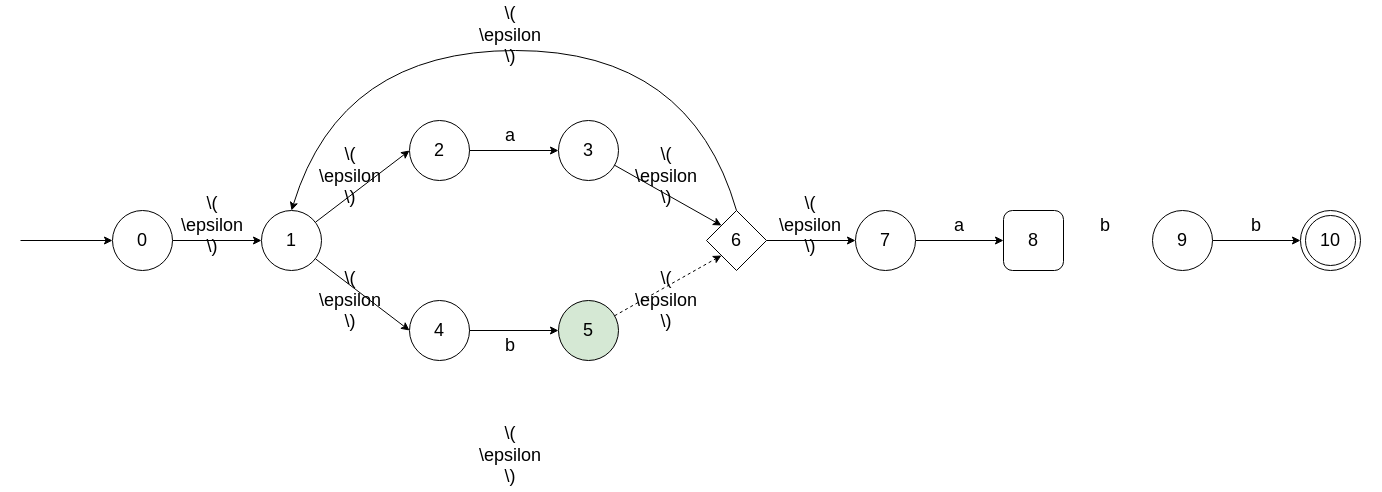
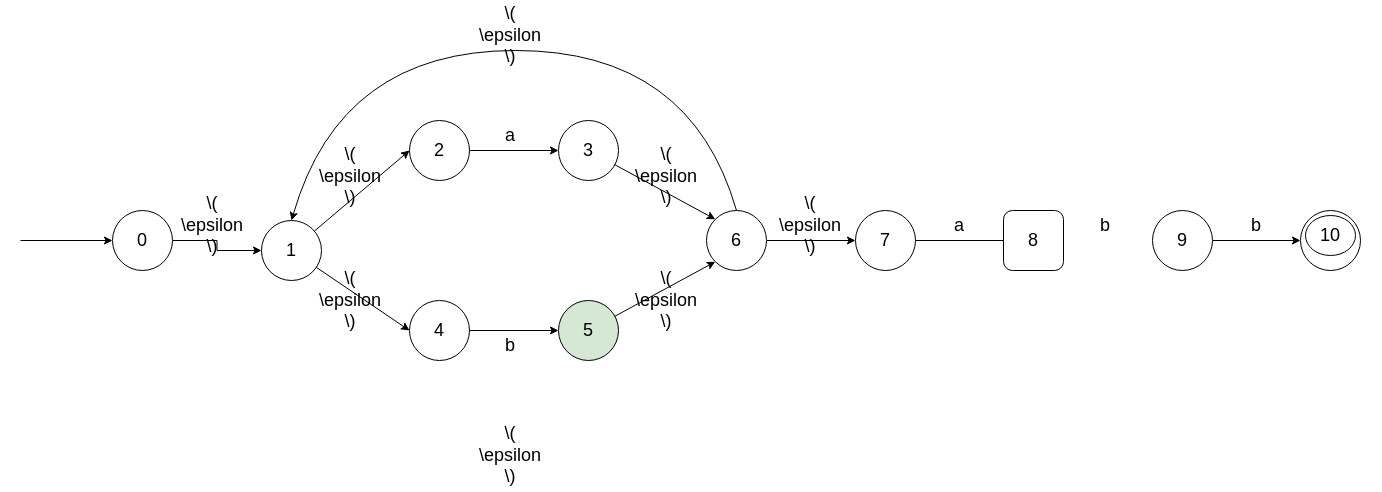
  <mxCell id="0" />
  <mxCell id="1" parent="0" />
  <mxCell id="2" style="edgeStyle=orthogonalEdgeStyle;rounded=0;orthogonalLoop=1;jettySize=auto;html=1;entryX=0;entryY=0.5;entryDx=0;entryDy=0;" parent="1" source="3" target="6" edge="1"><mxGeometry relative="1" as="geometry" /></mxCell>
  <mxCell id="3" value="&lt;span style=&quot;font-size: 18px&quot;&gt;0&lt;/span&gt;" style="ellipse;whiteSpace=wrap;html=1;aspect=fixed;" parent="1" vertex="1"><mxGeometry x="112" y="210" width="60" height="60" as="geometry" /></mxCell>
  <mxCell id="4" style="rounded=0;orthogonalLoop=1;jettySize=auto;html=1;entryX=0;entryY=0.5;entryDx=0;entryDy=0;" parent="1" source="6" target="18" edge="1"><mxGeometry relative="1" as="geometry" /></mxCell>
  <mxCell id="5" style="edgeStyle=none;rounded=0;orthogonalLoop=1;jettySize=auto;html=1;entryX=0;entryY=0.5;entryDx=0;entryDy=0;" parent="1" source="6" target="19" edge="1"><mxGeometry relative="1" as="geometry" /></mxCell>
- <mxCell id="6" value="&lt;span style=&quot;font-size: 18px&quot;&gt;1&lt;/span&gt;" style="ellipse;whiteSpace=wrap;html=1;aspect=fixed;" parent="1" vertex="1"><mxGeometry x="261" y="210" width="60" height="60" as="geometry" /></mxCell>
+ <mxCell id="6" value="&lt;span style=&quot;font-size: 18px&quot;&gt;1&lt;/span&gt;" style="ellipse;whiteSpace=wrap;html=1;aspect=fixed;" parent="1" vertex="1"><mxGeometry x="261" y="220" width="60" height="60" as="geometry" /></mxCell>
  <mxCell id="7" value="" style="group" parent="1" vertex="1" connectable="0"><mxGeometry x="1300" y="210" width="60" height="60" as="geometry" /></mxCell>
  <mxCell id="8" value="" style="ellipse;whiteSpace=wrap;html=1;aspect=fixed;" parent="7" vertex="1"><mxGeometry width="60" height="60" as="geometry" /></mxCell>
- <mxCell id="9" value="&lt;span style=&quot;font-size: 18px&quot;&gt;10&lt;/span&gt;" style="ellipse;whiteSpace=wrap;html=1;aspect=fixed;" parent="7" vertex="1"><mxGeometry x="5" y="5" width="50" height="50" as="geometry" /></mxCell>
+ <mxCell id="9" value="&lt;span style=&quot;font-size: 18px&quot;&gt;10&lt;/span&gt;" style="ellipse;whiteSpace=wrap;html=1;aspect=fixed;" parent="7" vertex="1"><mxGeometry x="5" y="5" width="50" height="40" as="geometry" /></mxCell>
  <mxCell id="10" style="edgeStyle=none;rounded=0;orthogonalLoop=1;jettySize=auto;html=1;entryX=0;entryY=0.5;entryDx=0;entryDy=0;" parent="1" source="11" target="13" edge="1"><mxGeometry relative="1" as="geometry" /></mxCell>
- <mxCell id="11" value="&lt;span style=&quot;font-size: 18px&quot;&gt;6&lt;/span&gt;" style="rhombus;whiteSpace=wrap;html=1;aspect=fixed;" parent="1" vertex="1"><mxGeometry x="706" y="210" width="60" height="60" as="geometry" /></mxCell>
- <mxCell id="12" style="edgeStyle=none;rounded=0;orthogonalLoop=1;jettySize=auto;html=1;entryX=0;entryY=0.5;entryDx=0;entryDy=0;" parent="1" source="13" target="14" edge="1"><mxGeometry relative="1" as="geometry" /></mxCell>
+ <mxCell id="11" value="&lt;span style=&quot;font-size: 18px&quot;&gt;6&lt;/span&gt;" style="ellipse;whiteSpace=wrap;html=1;aspect=fixed;" parent="1" vertex="1"><mxGeometry x="706" y="210" width="60" height="60" as="geometry" /></mxCell>
+ <mxCell id="12" style="edgeStyle=none;rounded=0;orthogonalLoop=1;jettySize=auto;html=1;entryX=0;entryY=0.5;entryDx=0;entryDy=0;endArrow=none;" parent="1" source="13" target="14" edge="1"><mxGeometry relative="1" as="geometry" /></mxCell>
  <mxCell id="13" value="&lt;span style=&quot;font-size: 18px&quot;&gt;7&lt;/span&gt;" style="ellipse;whiteSpace=wrap;html=1;aspect=fixed;" parent="1" vertex="1"><mxGeometry x="855" y="210" width="60" height="60" as="geometry" /></mxCell>
  <mxCell id="14" value="&lt;span style=&quot;font-size: 18px&quot;&gt;8&lt;/span&gt;" style="whiteSpace=wrap;html=1;aspect=fixed;rounded=1;" parent="1" vertex="1"><mxGeometry x="1003" y="210" width="60" height="60" as="geometry" /></mxCell>
  <mxCell id="15" style="edgeStyle=none;rounded=0;orthogonalLoop=1;jettySize=auto;html=1;entryX=0;entryY=0.5;entryDx=0;entryDy=0;" parent="1" source="16" target="8" edge="1"><mxGeometry relative="1" as="geometry" /></mxCell>
  <mxCell id="16" value="&lt;span style=&quot;font-size: 18px&quot;&gt;9&lt;/span&gt;" style="ellipse;whiteSpace=wrap;html=1;aspect=fixed;" parent="1" vertex="1"><mxGeometry x="1152" y="210" width="60" height="60" as="geometry" /></mxCell>
  <mxCell id="17" value="" style="group" parent="1" vertex="1" connectable="0"><mxGeometry x="409" y="120" width="60" height="240" as="geometry" /></mxCell>
  <mxCell id="18" value="&lt;span style=&quot;font-size: 18px&quot;&gt;2&lt;/span&gt;" style="ellipse;whiteSpace=wrap;html=1;aspect=fixed;" parent="17" vertex="1"><mxGeometry width="60" height="60" as="geometry" /></mxCell>
  <mxCell id="19" value="&lt;span style=&quot;font-size: 18px&quot;&gt;4&lt;/span&gt;" style="ellipse;whiteSpace=wrap;html=1;aspect=fixed;" parent="17" vertex="1"><mxGeometry y="180" width="60" height="60" as="geometry" /></mxCell>
  <mxCell id="20" value="" style="group" parent="1" vertex="1" connectable="0"><mxGeometry x="558" y="120" width="60" height="240" as="geometry" /></mxCell>
  <mxCell id="21" value="&lt;span style=&quot;font-size: 18px&quot;&gt;3&lt;/span&gt;" style="ellipse;whiteSpace=wrap;html=1;aspect=fixed;" parent="20" vertex="1"><mxGeometry width="60" height="60" as="geometry" /></mxCell>
  <mxCell id="22" value="&lt;span style=&quot;font-size: 18px&quot;&gt;5&lt;/span&gt;" style="ellipse;whiteSpace=wrap;html=1;aspect=fixed;fillColor=#d5e8d4;" parent="20" vertex="1"><mxGeometry y="180" width="60" height="60" as="geometry" /></mxCell>
  <mxCell id="23" style="edgeStyle=none;rounded=0;orthogonalLoop=1;jettySize=auto;html=1;" parent="1" source="18" target="21" edge="1"><mxGeometry relative="1" as="geometry" /></mxCell>
  <mxCell id="24" style="edgeStyle=none;rounded=0;orthogonalLoop=1;jettySize=auto;html=1;entryX=0;entryY=0.5;entryDx=0;entryDy=0;" parent="1" source="19" target="22" edge="1"><mxGeometry relative="1" as="geometry" /></mxCell>
- <mxCell id="25" style="edgeStyle=none;rounded=0;orthogonalLoop=1;jettySize=auto;html=1;entryX=0;entryY=1;entryDx=0;entryDy=0;dashed=1;" parent="1" source="22" target="11" edge="1"><mxGeometry relative="1" as="geometry" /></mxCell>
+ <mxCell id="25" style="edgeStyle=none;rounded=0;orthogonalLoop=1;jettySize=auto;html=1;entryX=0;entryY=1;entryDx=0;entryDy=0;" parent="1" source="22" target="11" edge="1"><mxGeometry relative="1" as="geometry" /></mxCell>
  <mxCell id="26" style="edgeStyle=none;rounded=0;orthogonalLoop=1;jettySize=auto;html=1;entryX=0;entryY=0;entryDx=0;entryDy=0;" parent="1" source="21" target="11" edge="1"><mxGeometry relative="1" as="geometry" /></mxCell>
  <mxCell id="27" value="&lt;font style=&quot;font-size: 18px&quot;&gt;\( \epsilon \)&lt;/font&gt;" style="text;html=1;strokeColor=none;fillColor=none;align=center;verticalAlign=middle;whiteSpace=wrap;rounded=0;fontSize=14;" parent="1" vertex="1"><mxGeometry x="192" y="210" width="40" height="30" as="geometry" /></mxCell>
  <mxCell id="28" value="&lt;span style=&quot;font-size: 18px&quot;&gt;a&lt;/span&gt;" style="text;html=1;strokeColor=none;fillColor=none;align=center;verticalAlign=middle;whiteSpace=wrap;rounded=0;fontSize=14;" parent="1" vertex="1"><mxGeometry x="490" y="120" width="40" height="30" as="geometry" /></mxCell>
  <mxCell id="29" value="&lt;span style=&quot;font-size: 18px&quot;&gt;b&lt;/span&gt;" style="text;html=1;strokeColor=none;fillColor=none;align=center;verticalAlign=middle;whiteSpace=wrap;rounded=0;fontSize=14;" parent="1" vertex="1"><mxGeometry x="490" y="330" width="40" height="30" as="geometry" /></mxCell>
  <mxCell id="30" value="&lt;span style=&quot;font-size: 18px&quot;&gt;a&lt;/span&gt;" style="text;html=1;strokeColor=none;fillColor=none;align=center;verticalAlign=middle;whiteSpace=wrap;rounded=0;fontSize=14;" parent="1" vertex="1"><mxGeometry x="939" y="210" width="40" height="30" as="geometry" /></mxCell>
  <mxCell id="31" value="&lt;span style=&quot;font-size: 18px&quot;&gt;b&lt;/span&gt;" style="text;html=1;strokeColor=none;fillColor=none;align=center;verticalAlign=middle;whiteSpace=wrap;rounded=0;fontSize=14;" parent="1" vertex="1"><mxGeometry x="1085" y="210" width="40" height="30" as="geometry" /></mxCell>
  <mxCell id="32" value="&lt;span style=&quot;font-size: 18px&quot;&gt;b&lt;/span&gt;" style="text;html=1;strokeColor=none;fillColor=none;align=center;verticalAlign=middle;whiteSpace=wrap;rounded=0;fontSize=14;" parent="1" vertex="1"><mxGeometry x="1236" y="210" width="40" height="30" as="geometry" /></mxCell>
  <mxCell id="33" value="&lt;font style=&quot;font-size: 18px&quot;&gt;\( \epsilon \)&lt;/font&gt;" style="text;html=1;strokeColor=none;fillColor=none;align=center;verticalAlign=middle;whiteSpace=wrap;rounded=0;fontSize=14;" parent="1" vertex="1"><mxGeometry x="790" y="210" width="40" height="30" as="geometry" /></mxCell>
  <mxCell id="34" value="&lt;font style=&quot;font-size: 18px&quot;&gt;\( \epsilon \)&lt;/font&gt;" style="text;html=1;strokeColor=none;fillColor=none;align=center;verticalAlign=middle;whiteSpace=wrap;rounded=0;fontSize=14;" parent="1" vertex="1"><mxGeometry x="330" y="161" width="40" height="30" as="geometry" /></mxCell>
  <mxCell id="35" value="&lt;font style=&quot;font-size: 18px&quot;&gt;\( \epsilon \)&lt;/font&gt;" style="text;html=1;strokeColor=none;fillColor=none;align=center;verticalAlign=middle;whiteSpace=wrap;rounded=0;fontSize=14;" parent="1" vertex="1"><mxGeometry x="330" y="285" width="40" height="30" as="geometry" /></mxCell>
  <mxCell id="36" value="&lt;font style=&quot;font-size: 18px&quot;&gt;\( \epsilon \)&lt;/font&gt;" style="text;html=1;strokeColor=none;fillColor=none;align=center;verticalAlign=middle;whiteSpace=wrap;rounded=0;fontSize=14;" parent="1" vertex="1"><mxGeometry x="646" y="161" width="40" height="30" as="geometry" /></mxCell>
  <mxCell id="37" value="&lt;font style=&quot;font-size: 18px&quot;&gt;\( \epsilon \)&lt;/font&gt;" style="text;html=1;strokeColor=none;fillColor=none;align=center;verticalAlign=middle;whiteSpace=wrap;rounded=0;fontSize=14;" parent="1" vertex="1"><mxGeometry x="646" y="285" width="40" height="30" as="geometry" /></mxCell>
  <mxCell id="38" value="" style="endArrow=classic;html=1;fontSize=14;" parent="1" edge="1"><mxGeometry width="50" height="50" relative="1" as="geometry"><mxPoint x="20" y="240" as="sourcePoint" /><mxPoint x="112" y="240" as="targetPoint" /></mxGeometry></mxCell>
  <mxCell id="39" value="" style="curved=1;endArrow=classic;html=1;fontSize=14;exitX=0.5;exitY=0;exitDx=0;exitDy=0;entryX=0.5;entryY=0;entryDx=0;entryDy=0;" parent="1" source="11" target="6" edge="1"><mxGeometry width="50" height="50" relative="1" as="geometry"><mxPoint x="630" y="50" as="sourcePoint" /><mxPoint x="220" y="60" as="targetPoint" /><Array as="points"><mxPoint x="690" y="50" /><mxPoint x="340" y="50" /></Array></mxGeometry></mxCell>
  <mxCell id="40" value="&lt;font style=&quot;font-size: 18px&quot;&gt;\( \epsilon \)&lt;/font&gt;" style="text;html=1;strokeColor=none;fillColor=none;align=center;verticalAlign=middle;whiteSpace=wrap;rounded=0;fontSize=14;" parent="1" vertex="1"><mxGeometry x="490" y="20" width="40" height="30" as="geometry" /></mxCell>
  <mxCell id="41" value="&lt;font style=&quot;font-size: 18px&quot;&gt;\( \epsilon \)&lt;/font&gt;" style="text;html=1;strokeColor=none;fillColor=none;align=center;verticalAlign=middle;whiteSpace=wrap;rounded=0;fontSize=14;" parent="1" vertex="1"><mxGeometry x="490" y="440" width="40" height="30" as="geometry" /></mxCell>
